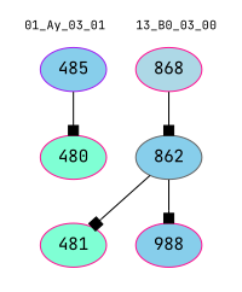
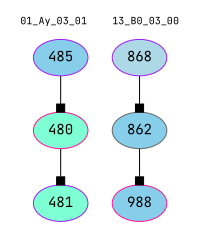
  digraph {
    fontname="JetBrains Mono"
    node [color=deeppink fillcolor=skyblue fontname="JetBrains Mono" style=filled]
    edge [arrowhead=box color=black fontname="JetBrains Mono"]
    n1 [color=purple label=485]
    n2 [fillcolor=aquamarine label=480]
-   n3 [fillcolor=aquamarine label=481]
-   n4 [fillcolor=lightblue label=868]
+   n3 [color=purple fillcolor=aquamarine label=481]
+   n4 [color=purple fillcolor=lightblue label=868]
    n5 [color=gray40 label=862]
    n6 [label=988]
    subgraph cluster_1 {
      color=white
      fontsize=10
      label="01_Ay_03_01"
      n1
      n2
      n3
    }
    subgraph cluster_2 {
      color=white
      fontsize=10
      label="13_B0_03_00"
      n4
      n5
      n6
    }
    n1 -> n2
-   n5 -> n3
+   n2 -> n3
    n4 -> n5
    n5 -> n6
  }
